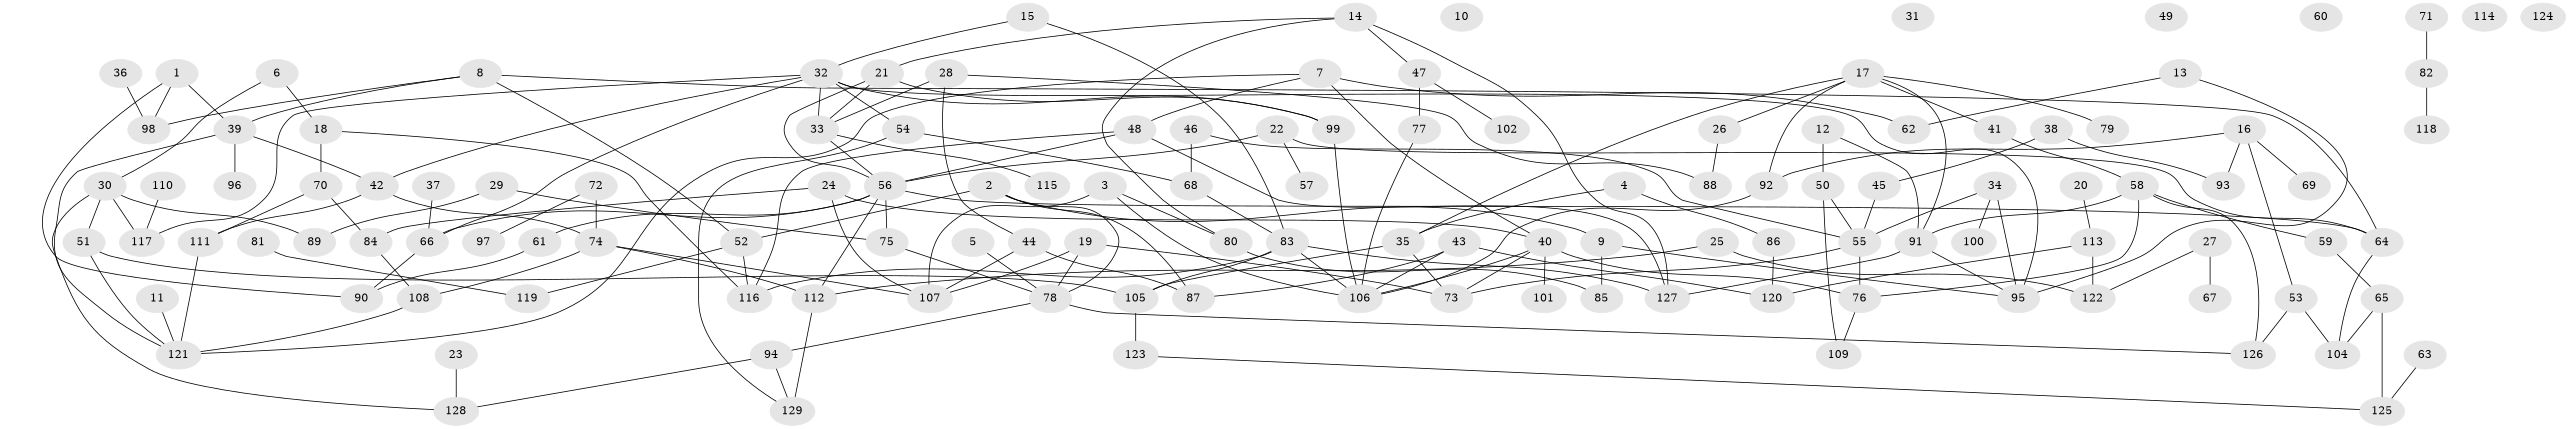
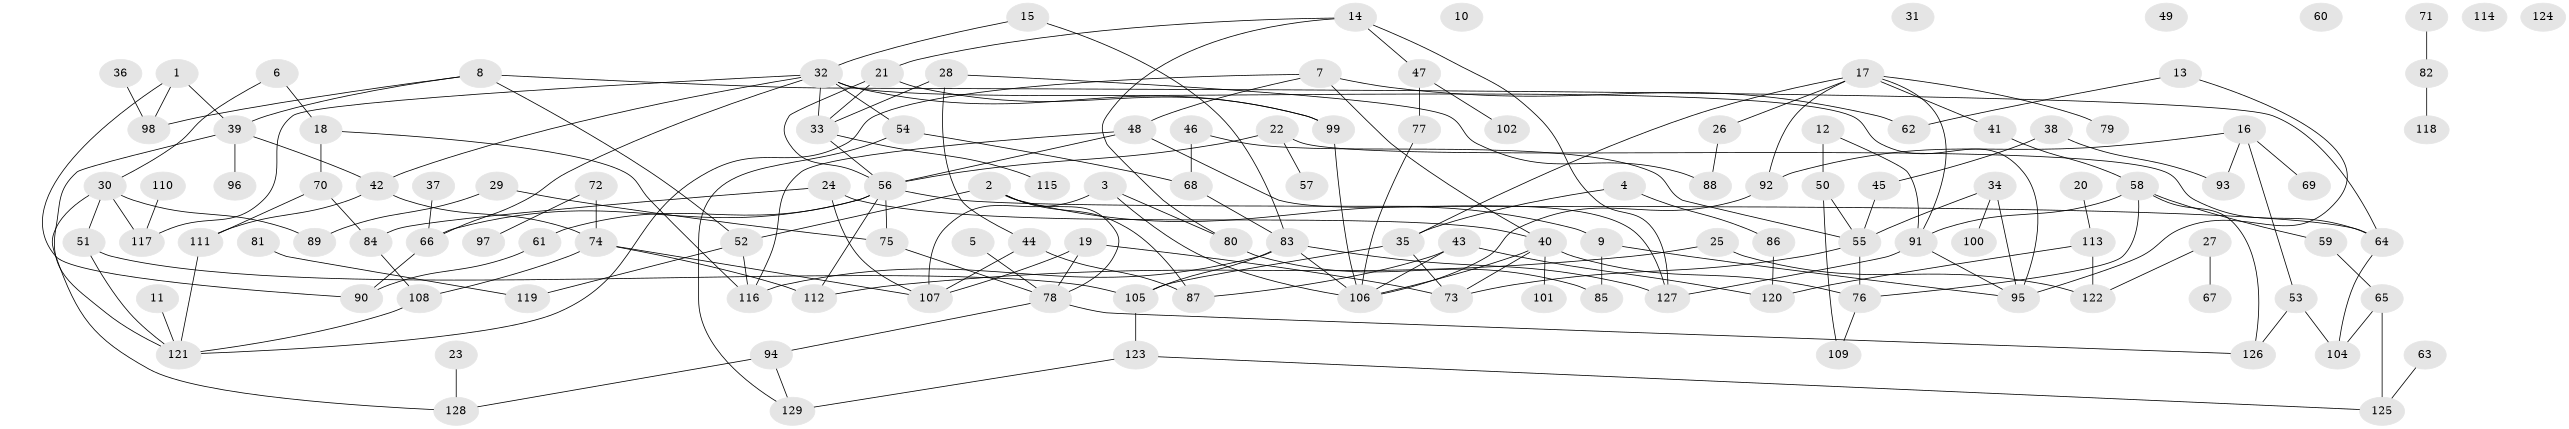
  graph {
    node [color=gray90 style=filled]
    1
    39
    90
    98
    121
    42
    96
    2
    9
    52
    78
    87
    85
    95
    116
    119
    126
    94
    3
    80
    106
    107
    4
    35
    86
    73
    105
    120
    5
    6
    18
    30
    70
    128
    89
    51
    117
    7
    40
    48
    62
    76
    101
    127
    56
    8
    64
    104
    10
    11
    12
    50
    91
    55
    109
    13
    14
    21
    47
    33
    99
    77
    102
    15
    32
    83
    54
    66
    16
    53
    69
    92
    93
    17
    26
    41
    79
    88
    58
    84
    111
    19
    20
    113
    122
    115
    112
    75
    61
    22
    57
    23
    24
    108
    25
    129
    27
    67
    28
    44
    29
    31
    74
    68
    34
    100
    123
    36
    37
    38
    45
    59
    43
    46
    49
    65
    125
    60
    63
    71
    82
    118
    72
    97
    81
    110
    114
    124
    1 -- 39
    1 -- 90
    1 -- 98
    39 -- 121
    39 -- 42
    39 -- 96
    42 -- 111
    42 -- 74
    2 -- 9
    2 -- 52
    2 -- 78
    2 -- 87
    9 -- 85
    9 -- 95
    52 -- 116
    52 -- 119
    78 -- 126
    78 -- 94
    94 -- 128
    94 -- 129
    3 -- 80
    3 -- 106
    3 -- 107
    80 -- 85
    4 -- 35
    4 -- 86
    35 -- 73
    35 -- 105
    86 -- 120
    105 -- 123
    5 -- 78
    6 -- 18
    6 -- 30
    18 -- 116
    18 -- 70
    30 -- 128
    30 -- 89
    30 -- 51
    30 -- 117
    70 -- 84
    70 -- 111
    51 -- 121
    51 -- 105
    7 -- 121
    7 -- 40
    7 -- 48
    7 -- 62
    40 -- 106
    40 -- 73
    40 -- 76
    40 -- 101
    48 -- 116
    48 -- 127
    48 -- 56
    76 -- 109
    56 -- 64
    56 -- 66
    56 -- 112
    56 -- 75
    56 -- 61
    8 -- 39
    8 -- 98
    8 -- 52
    8 -- 64
    64 -- 104
    11 -- 121
    12 -- 50
    12 -- 91
    50 -- 55
    50 -- 109
    91 -- 95
    91 -- 127
    55 -- 73
    55 -- 76
    13 -- 95
    13 -- 62
    14 -- 80
    14 -- 127
    14 -- 21
    14 -- 47
    21 -- 56
    21 -- 33
    21 -- 99
    47 -- 77
    47 -- 102
    33 -- 56
    33 -- 115
    99 -- 106
    77 -- 106
    15 -- 32
    15 -- 83
    32 -- 42
    32 -- 95
    32 -- 117
    32 -- 33
    32 -- 99
    32 -- 54
    32 -- 66
    83 -- 116
    83 -- 106
    83 -- 105
    83 -- 127
    54 -- 129
    54 -- 68
    66 -- 90
    16 -- 53
    16 -- 69
    16 -- 92
    16 -- 93
    53 -- 126
    53 -- 104
    92 -- 106
    17 -- 35
    17 -- 91
    17 -- 92
    17 -- 26
    17 -- 41
    17 -- 79
    26 -- 88
    41 -- 58
    58 -- 126
    58 -- 76
    58 -- 91
    58 -- 59
    84 -- 108
    111 -- 121
    19 -- 78
    19 -- 107
    19 -- 73
    20 -- 113
    113 -- 120
    113 -- 122
-   112 -- 129
+   123 -- 129
    75 -- 78
    61 -- 90
    22 -- 56
    22 -- 64
    22 -- 57
    23 -- 128
    24 -- 107
    24 -- 40
    24 -- 84
    108 -- 121
    25 -- 122
    25 -- 112
    27 -- 122
    27 -- 67
    28 -- 33
    28 -- 88
    28 -- 44
    44 -- 87
    44 -- 107
    29 -- 89
    29 -- 75
    74 -- 107
    74 -- 112
    74 -- 108
    68 -- 83
    34 -- 95
    34 -- 55
    34 -- 100
    123 -- 125
    36 -- 98
    37 -- 66
    38 -- 93
    38 -- 45
    45 -- 55
    59 -- 65
    43 -- 87
    43 -- 106
    43 -- 120
    46 -- 55
    46 -- 68
    65 -- 104
    65 -- 125
    63 -- 125
    71 -- 82
    82 -- 118
    72 -- 74
    72 -- 97
    81 -- 119
    110 -- 117
  }
